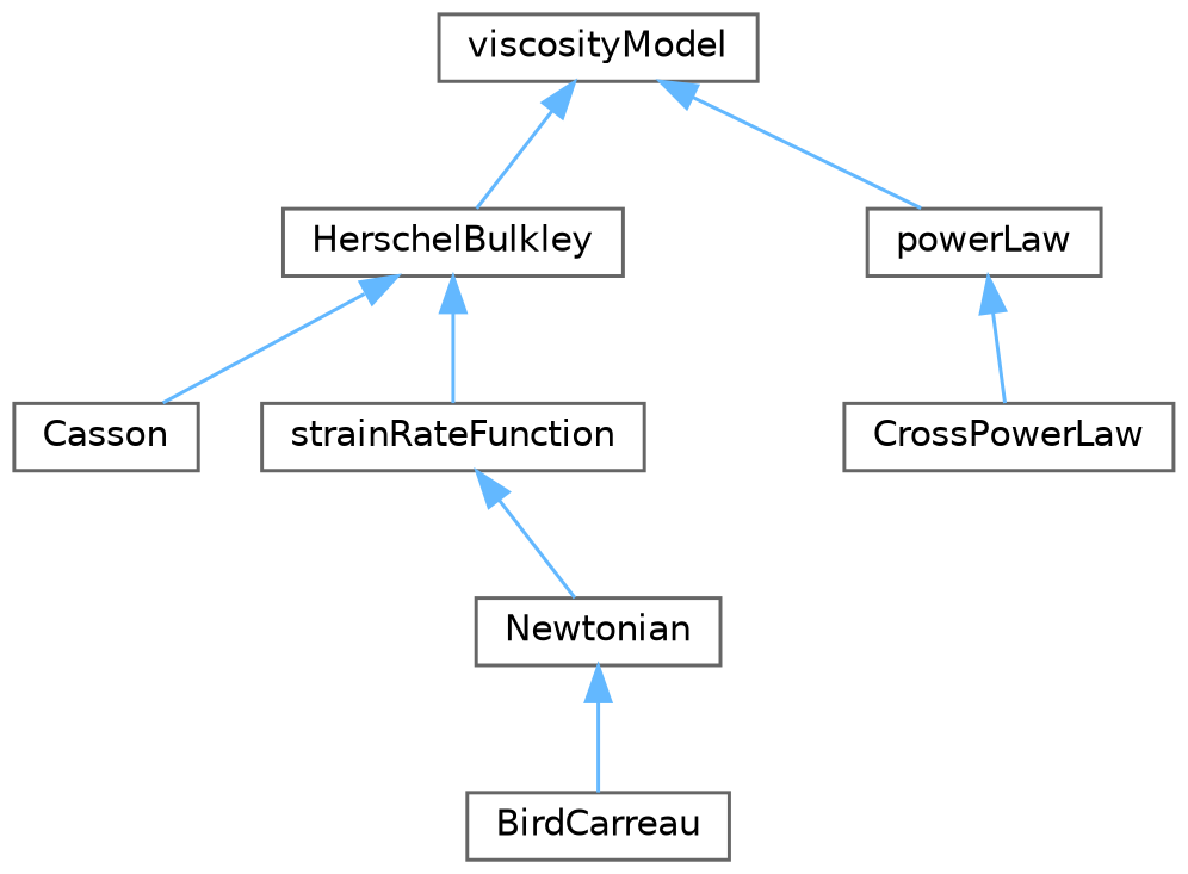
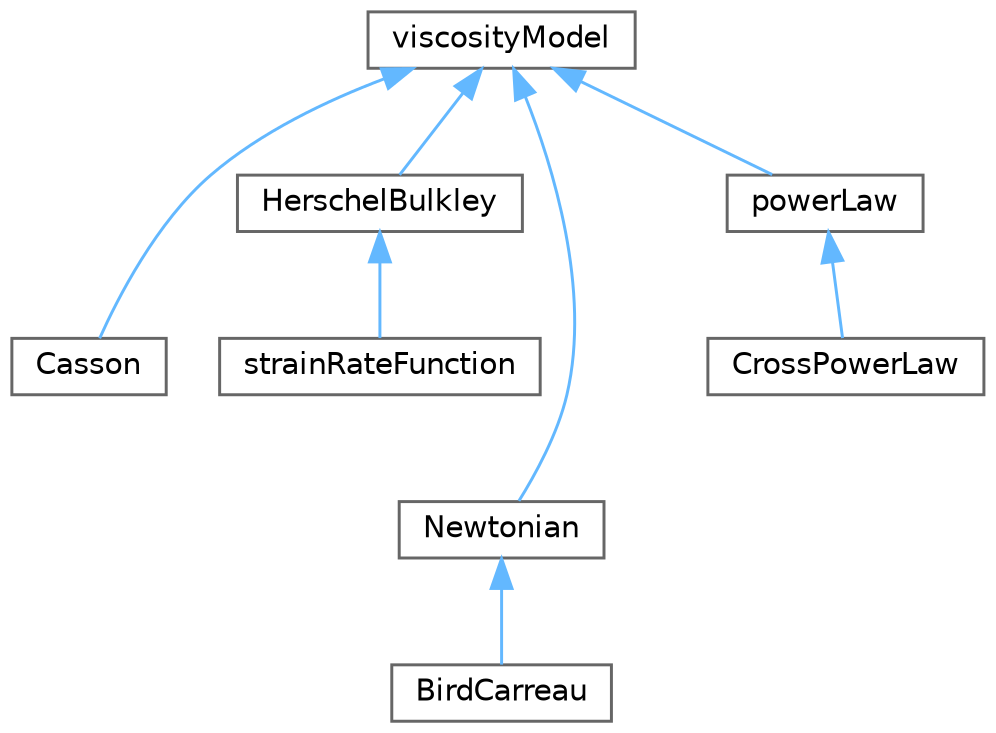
  digraph {
    rankdir=TB
    node [color=grey40 fillcolor=white fontname=Helvetica fontsize=10 shape=box style=filled]
    edge [color=steelblue1 dir=back fontname=Helvetica fontsize=10 labelfontname=Helvetica labelfontsize=10 style=solid]
    n1 [height=0.2 label=viscosityModel width=0.4]
    n2 [height=0.2 label=Casson width=0.4]
    n3 [height=0.2 label=HerschelBulkley width=0.4]
    n4 [height=0.2 label=Newtonian width=0.4]
    n5 [height=0.2 label=powerLaw width=0.4]
    n6 [height=0.2 label=BirdCarreau width=0.4]
    n7 [height=0.2 label=CrossPowerLaw width=0.4]
    n8 [height=0.2 label=strainRateFunction width=0.4]
-   n3 -> n2
+   n1 -> n2
    n1 -> n3
-   n8 -> n4
+   n1 -> n4
    n1 -> n5
    n3 -> n8
    n4 -> n6
    n5 -> n7
  }
